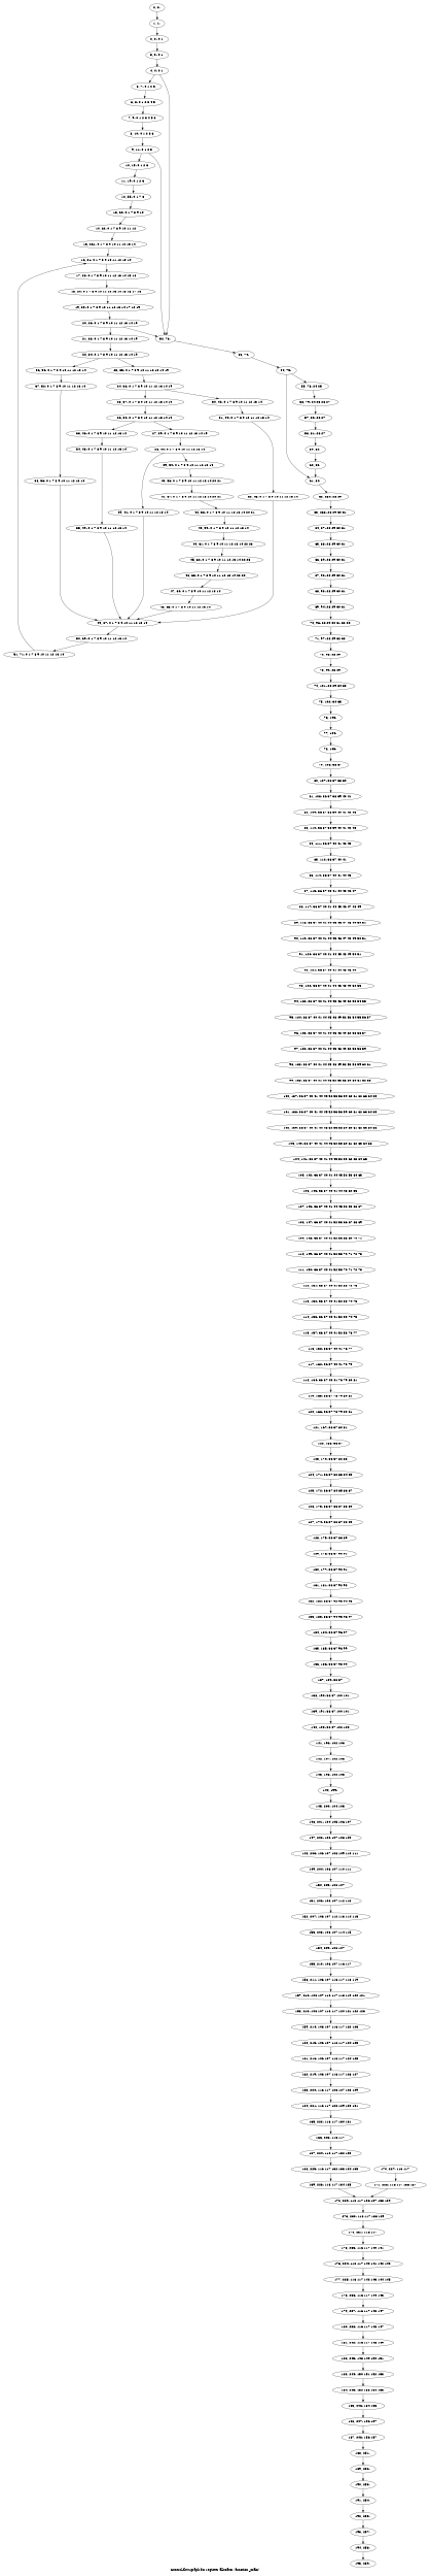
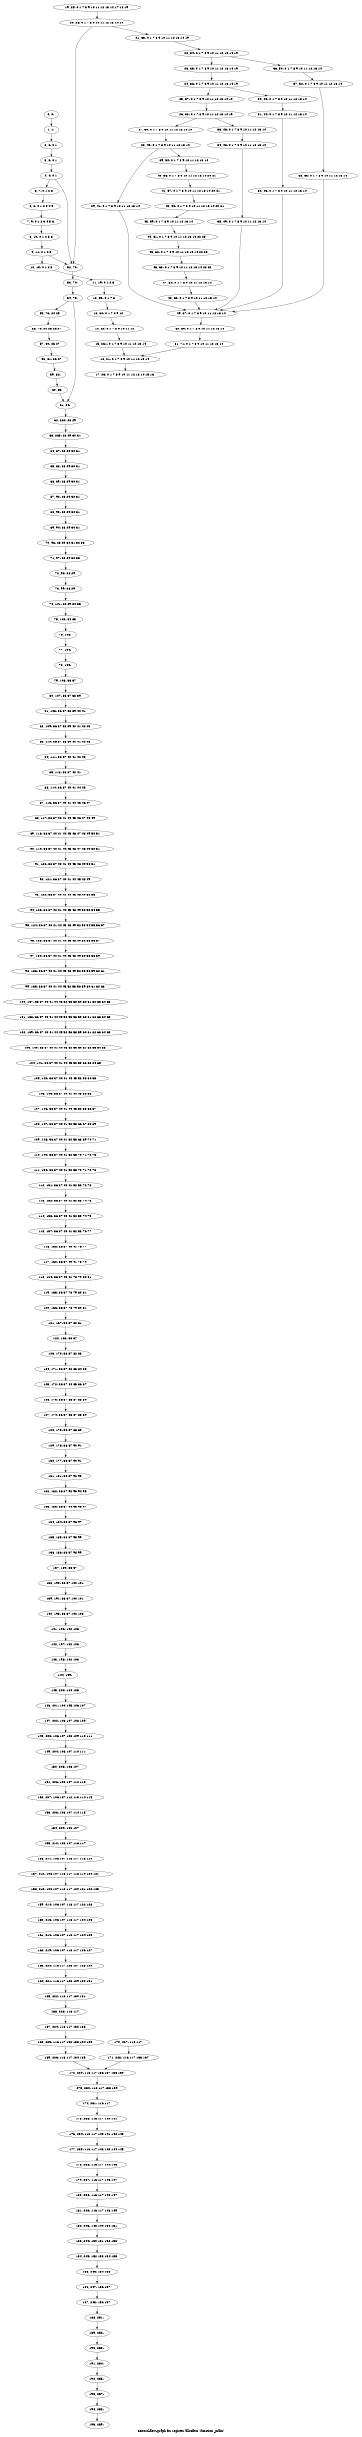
  digraph {
    label="Control-flow-graph for register allocator (function _main)"
    n1 [label="0, 0: "]
    n2 [label="1, 1: "]
    n3 [label="2, 2: 0 1 "]
    n4 [label="3, 3: 0 1 "]
    n5 [label="4, 4: 0 1 "]
    n6 [label="5, 7: 0 1 2 3 "]
    n7 [label="52, 73: "]
    n8 [label="6, 8: 0 1 2 3 4 5 "]
    n9 [label="53, 74: "]
    n10 [label="7, 9: 0 1 2 3 4 5 6 "]
    n11 [label="8, 10: 0 1 2 3 6 "]
    n12 [label="9, 11: 0 1 2 3 "]
    n13 [label="10, 15: 0 1 2 3 "]
    n14 [label="11, 19: 0 1 2 3 "]
    n15 [label="12, 55: 0 1 7 8 "]
    n16 [label="13, 60: 0 1 7 8 9 10 "]
    n17 [label="14, 22: 0 1 7 8 9 10 11 12 "]
    n18 [label="15, 261: 0 1 7 8 9 10 11 12 13 14 "]
    n19 [label="16, 21: 0 1 7 8 9 10 11 12 13 14 "]
    n20 [label="17, 23: 0 1 7 8 9 10 11 12 13 14 15 16 "]
-   n21 [label="18, 24: 0 1 7 8 9 10 11 12 13 14 15 16 17 18 "]
    n22 [label="19, 25: 0 1 7 8 9 10 11 12 13 14 17 18 19 "]
    n23 [label="20, 26: 0 1 7 8 9 10 11 12 13 14 19 "]
    n24 [label="21, 33: 0 1 7 8 9 10 11 12 13 14 19 "]
    n25 [label="22, 34: 0 1 7 8 9 10 11 12 13 14 19 "]
    n26 [label="23, 35: 0 1 7 8 9 10 11 12 13 14 19 "]
    n27 [label="36, 50: 0 1 7 8 9 10 11 12 13 14 "]
    n28 [label="24, 36: 0 1 7 8 9 10 11 12 13 14 19 "]
    n29 [label="37, 52: 0 1 7 8 9 10 11 12 13 14 "]
    n30 [label="25, 37: 0 1 7 8 9 10 11 12 13 14 19 "]
    n31 [label="30, 42: 0 1 7 8 9 10 11 12 13 14 "]
    n32 [label="26, 38: 0 1 7 8 9 10 11 12 13 14 19 "]
    n33 [label="31, 44: 0 1 7 8 9 10 11 12 13 14 "]
    n34 [label="27, 39: 0 1 7 8 9 10 11 12 13 14 19 "]
    n35 [label="33, 46: 0 1 7 8 9 10 11 12 13 14 "]
    n36 [label="28, 40: 0 1 7 8 9 10 11 12 13 14 "]
    n37 [label="34, 48: 0 1 7 8 9 10 11 12 13 14 "]
    n38 [label="29, 41: 0 1 7 8 9 10 11 12 13 14 "]
    n39 [label="39, 54: 0 1 7 8 9 10 11 12 13 14 "]
    n40 [label="49, 67: 0 1 7 8 9 10 11 12 13 14 "]
    n41 [label="40, 56: 0 1 7 8 9 10 11 12 13 14 20 21 "]
    n42 [label="50, 69: 0 1 7 8 9 10 11 12 13 14 "]
    n43 [label="32, 45: 0 1 7 8 9 10 11 12 13 14 "]
    n44 [label="35, 49: 0 1 7 8 9 10 11 12 13 14 "]
    n45 [label="38, 53: 0 1 7 8 9 10 11 12 13 14 "]
    n46 [label="41, 57: 0 1 7 8 9 10 11 12 13 14 20 21 "]
    n47 [label="42, 58: 0 1 7 8 9 10 11 12 13 14 20 21 "]
    n48 [label="43, 59: 0 1 7 8 9 10 11 12 13 14 "]
    n49 [label="44, 61: 0 1 7 8 9 10 11 12 13 14 22 23 "]
    n50 [label="45, 62: 0 1 7 8 9 10 11 12 13 14 22 23 "]
    n51 [label="46, 63: 0 1 7 8 9 10 11 12 13 14 22 23 "]
    n52 [label="47, 64: 0 1 7 8 9 10 11 12 13 14 "]
    n53 [label="48, 65: 0 1 7 8 9 10 11 12 13 14 "]
    n54 [label="51, 71: 0 1 7 8 9 10 11 12 13 14 "]
    n55 [label="54, 75: "]
    n56 [label="55, 78: 24 25 "]
    n57 [label="61, 84: "]
    n58 [label="56, 79: 24 25 26 27 "]
    n59 [label="62, 264: 28 29 "]
    n60 [label="57, 80: 26 27 "]
    n61 [label="58, 81: 26 27 "]
    n62 [label="59, 82: "]
    n63 [label="60, 83: "]
    n64 [label="63, 265: 28 29 30 31 "]
    n65 [label="64, 87: 28 29 30 31 "]
    n66 [label="65, 88: 28 29 30 31 "]
    n67 [label="66, 89: 28 29 30 31 "]
    n68 [label="67, 92: 28 29 30 31 "]
    n69 [label="68, 93: 28 29 30 31 "]
    n70 [label="69, 94: 28 29 30 31 "]
    n71 [label="70, 96: 28 29 30 31 32 33 "]
    n72 [label="71, 97: 28 29 32 33 "]
    n73 [label="72, 98: 28 29 "]
    n74 [label="73, 99: 28 29 "]
    n75 [label="74, 101: 28 29 34 35 "]
    n76 [label="75, 102: 34 35 "]
    n77 [label="76, 103: "]
    n78 [label="77, 104: "]
    n79 [label="78, 105: "]
    n80 [label="79, 106: 36 37 "]
    n81 [label="80, 107: 36 37 38 39 "]
    n82 [label="81, 108: 36 37 38 39 40 41 "]
    n83 [label="82, 109: 36 37 38 39 40 41 42 43 "]
    n84 [label="83, 110: 36 37 38 39 40 41 42 43 "]
    n85 [label="84, 111: 36 37 40 41 42 43 "]
    n86 [label="85, 112: 36 37 40 41 "]
    n87 [label="86, 114: 36 37 40 41 44 45 "]
    n88 [label="87, 115: 36 37 40 41 44 45 46 47 "]
    n89 [label="88, 117: 36 37 40 41 44 45 46 47 48 49 "]
    n90 [label="89, 118: 36 37 40 41 44 45 46 47 48 49 50 51 "]
    n91 [label="90, 119: 36 37 40 41 44 45 46 47 48 49 50 51 "]
    n92 [label="91, 120: 36 37 40 41 44 45 48 49 50 51 "]
    n93 [label="92, 121: 36 37 40 41 44 45 48 49 "]
    n94 [label="93, 122: 36 37 40 41 44 45 48 49 52 53 "]
    n95 [label="94, 123: 36 37 40 41 44 45 48 49 52 53 54 55 "]
    n96 [label="95, 124: 36 37 40 41 44 45 48 49 52 53 54 55 56 57 "]
    n97 [label="96, 125: 36 37 40 41 44 45 48 49 52 53 56 57 "]
    n98 [label="97, 130: 36 37 40 41 44 45 48 49 52 53 58 59 "]
    n99 [label="98, 133: 36 37 40 41 44 45 48 49 52 53 58 59 60 61 "]
    n100 [label="99, 135: 36 37 40 41 44 45 52 53 58 59 60 61 62 63 "]
    n101 [label="100, 137: 36 37 40 41 44 45 52 53 58 59 60 61 62 63 64 65 "]
    n102 [label="101, 138: 36 37 40 41 44 45 52 53 58 59 60 61 62 63 64 65 "]
    n103 [label="102, 139: 36 37 40 41 44 45 52 53 58 59 60 61 62 63 64 65 "]
    n104 [label="103, 140: 36 37 40 41 44 45 52 53 60 61 62 63 64 65 "]
    n105 [label="104, 141: 36 37 40 41 44 45 52 53 62 63 64 65 "]
    n106 [label="105, 142: 36 37 40 41 44 45 52 53 64 65 "]
    n107 [label="106, 143: 36 37 40 41 44 45 52 53 "]
    n108 [label="107, 146: 36 37 40 41 44 45 52 53 66 67 "]
    n109 [label="108, 147: 36 37 40 41 52 53 66 67 68 69 "]
    n110 [label="109, 148: 36 37 40 41 52 53 68 69 70 71 "]
    n111 [label="110, 149: 36 37 40 41 52 53 70 71 72 73 "]
    n112 [label="111, 150: 36 37 40 41 52 53 70 71 72 73 "]
    n113 [label="112, 151: 36 37 40 41 52 53 72 73 "]
    n114 [label="113, 152: 36 37 40 41 52 53 74 75 "]
    n115 [label="114, 153: 36 37 40 41 52 53 74 75 "]
    n116 [label="115, 157: 36 37 40 41 52 53 76 77 "]
    n117 [label="116, 158: 36 37 40 41 76 77 "]
    n118 [label="117, 162: 36 37 40 41 78 79 "]
    n119 [label="118, 164: 36 37 40 41 78 79 80 81 "]
    n120 [label="119, 165: 36 37 78 79 80 81 "]
    n121 [label="120, 166: 36 37 78 79 80 81 "]
    n122 [label="121, 167: 36 37 80 81 "]
    n123 [label="122, 168: 36 37 "]
    n124 [label="123, 170: 36 37 82 83 "]
    n125 [label="124, 171: 36 37 82 83 84 85 "]
    n126 [label="125, 172: 36 37 84 85 86 87 "]
    n127 [label="126, 173: 36 37 86 87 88 89 "]
    n128 [label="127, 174: 36 37 86 87 88 89 "]
    n129 [label="128, 175: 36 37 88 89 "]
    n130 [label="129, 176: 36 37 90 91 "]
    n131 [label="130, 177: 36 37 90 91 "]
    n132 [label="131, 181: 36 37 92 93 "]
    n133 [label="132, 182: 36 37 92 93 94 95 "]
    n134 [label="133, 183: 36 37 94 95 96 97 "]
    n135 [label="134, 184: 36 37 96 97 "]
    n136 [label="135, 185: 36 37 98 99 "]
    n137 [label="136, 186: 36 37 98 99 "]
    n138 [label="137, 189: 36 37 "]
    n139 [label="138, 190: 36 37 100 101 "]
    n140 [label="139, 191: 36 37 100 101 "]
    n141 [label="140, 195: 36 37 102 103 "]
    n142 [label="141, 196: 102 103 "]
    n143 [label="142, 197: 102 103 "]
    n144 [label="143, 198: 102 103 "]
    n145 [label="144, 199: "]
    n146 [label="145, 200: 104 105 "]
    n147 [label="146, 201: 104 105 106 107 "]
    n148 [label="147, 202: 106 107 108 109 "]
    n149 [label="148, 203: 106 107 108 109 110 111 "]
    n150 [label="149, 204: 106 107 110 111 "]
    n151 [label="150, 205: 106 107 "]
    n152 [label="151, 206: 106 107 112 113 "]
    n153 [label="152, 207: 106 107 112 113 114 115 "]
    n154 [label="153, 208: 106 107 114 115 "]
    n155 [label="154, 209: 106 107 "]
    n156 [label="155, 210: 106 107 116 117 "]
    n157 [label="156, 211: 106 107 116 117 118 119 "]
    n158 [label="157, 212: 106 107 116 117 118 119 120 121 "]
    n159 [label="158, 213: 106 107 116 117 120 121 122 123 "]
    n160 [label="159, 214: 106 107 116 117 122 123 "]
    n161 [label="160, 215: 106 107 116 117 124 125 "]
    n162 [label="161, 216: 106 107 116 117 124 125 "]
    n163 [label="162, 219: 106 107 116 117 126 127 "]
    n164 [label="163, 220: 116 117 126 127 128 129 "]
    n165 [label="164, 221: 116 117 128 129 130 131 "]
    n166 [label="165, 222: 116 117 130 131 "]
    n167 [label="166, 223: 116 117 "]
    n168 [label="167, 224: 116 117 132 133 "]
    n169 [label="168, 225: 116 117 132 133 134 135 "]
    n170 [label="169, 226: 116 117 134 135 "]
    n171 [label="172, 229: 116 117 136 137 138 139 "]
    n172 [label="170, 227: 116 117 "]
    n173 [label="171, 228: 116 117 136 137 "]
    n174 [label="273, 230: 116 117 138 139"]
    n175 [label="174, 231: 116 117 "]
    n176 [label="175, 233: 116 117 140 141 "]
    n177 [label="176, 234: 116 117 140 141 142 143 "]
    n178 [label="177, 235: 116 117 142 143 144 145 "]
    n179 [label="178, 236: 116 117 144 145 "]
    n180 [label="179, 237: 116 117 146 147 "]
    n181 [label="180, 238: 116 117 146 147 "]
    n182 [label="181, 242: 116 117 148 149 "]
    n183 [label="182, 243: 148 149 150 151 "]
    n184 [label="183, 244: 150 151 152 153 "]
    n185 [label="184, 245: 152 153 154 155 "]
    n186 [label="185, 246: 154 155 "]
    n187 [label="186, 247: 156 157 "]
    n188 [label="187, 248: 156 157 "]
    n189 [label="188, 251: "]
    n190 [label="189, 252: "]
    n191 [label="190, 253: "]
    n192 [label="191, 254: "]
    n193 [label="192, 255: "]
    n194 [label="193, 257: "]
    n195 [label="194, 258: "]
    n196 [label="195, 259: "]
    n1 -> n2
    n2 -> n3
    n3 -> n4
    n4 -> n5
    n5 -> n6
    n5 -> n7
    n6 -> n8
    n7 -> n9
    n8 -> n10
    n9 -> n55
    n10 -> n11
    n11 -> n12
    n12 -> n7
    n12 -> n13
    n13 -> n14
    n14 -> n15
    n15 -> n16
    n16 -> n17
    n17 -> n18
    n18 -> n19
    n19 -> n20
-   n20 -> n21
-   n21 -> n22
    n22 -> n23
    n23 -> n7
    n23 -> n24
    n24 -> n25
    n25 -> n26
    n25 -> n27
    n26 -> n28
    n27 -> n29
    n28 -> n30
    n28 -> n31
    n29 -> n45
    n30 -> n32
    n31 -> n33
    n32 -> n34
    n32 -> n35
    n33 -> n43
    n34 -> n36
    n35 -> n37
    n36 -> n38
    n36 -> n39
    n37 -> n44
    n38 -> n40
    n39 -> n41
    n40 -> n42
    n41 -> n46
    n42 -> n54
    n43 -> n40
    n44 -> n40
    n45 -> n40
    n46 -> n47
    n47 -> n48
    n48 -> n49
    n49 -> n50
    n50 -> n51
    n51 -> n52
    n52 -> n53
    n53 -> n40
    n54 -> n19
    n55 -> n56
    n55 -> n57
    n56 -> n58
    n57 -> n59
    n58 -> n60
    n59 -> n64
    n60 -> n61
    n61 -> n62
    n62 -> n63
    n63 -> n57
    n64 -> n65
    n65 -> n66
    n66 -> n67
    n67 -> n68
    n68 -> n69
    n69 -> n70
    n70 -> n71
    n71 -> n72
    n72 -> n73
    n73 -> n74
    n74 -> n75
    n75 -> n76
    n76 -> n77
    n77 -> n78
    n78 -> n79
    n79 -> n80
    n80 -> n81
    n81 -> n82
    n82 -> n83
    n83 -> n84
    n84 -> n85
    n85 -> n86
    n86 -> n87
    n87 -> n88
    n88 -> n89
    n89 -> n90
    n90 -> n91
    n91 -> n92
    n92 -> n93
    n93 -> n94
    n94 -> n95
    n95 -> n96
    n96 -> n97
    n97 -> n98
    n98 -> n99
    n99 -> n100
    n100 -> n101
    n101 -> n102
    n102 -> n103
    n103 -> n104
    n104 -> n105
    n105 -> n106
    n106 -> n107
    n107 -> n108
    n108 -> n109
    n109 -> n110
    n110 -> n111
    n111 -> n112
    n112 -> n113
    n113 -> n114
    n114 -> n115
    n115 -> n116
    n116 -> n117
    n117 -> n118
    n118 -> n119
    n119 -> n120
    n120 -> n121
    n121 -> n122
    n122 -> n123
    n123 -> n124
    n124 -> n125
    n125 -> n126
    n126 -> n127
    n127 -> n128
    n128 -> n129
    n129 -> n130
    n130 -> n131
    n131 -> n132
    n132 -> n133
    n133 -> n134
    n134 -> n135
    n135 -> n136
    n136 -> n137
    n137 -> n138
    n138 -> n139
    n139 -> n140
    n140 -> n141
    n141 -> n142
    n142 -> n143
    n143 -> n144
    n144 -> n145
    n145 -> n146
    n146 -> n147
    n147 -> n148
    n148 -> n149
    n149 -> n150
    n150 -> n151
    n151 -> n152
    n152 -> n153
    n153 -> n154
    n154 -> n155
    n155 -> n156
    n156 -> n157
    n157 -> n158
    n158 -> n159
    n159 -> n160
    n160 -> n161
    n161 -> n162
    n162 -> n163
    n163 -> n164
    n164 -> n165
    n165 -> n166
    n166 -> n167
    n167 -> n168
    n168 -> n169
    n169 -> n170
    n170 -> n171
    n171 -> n174
    n172 -> n173
    n173 -> n171
    n174 -> n175
    n175 -> n176
    n176 -> n177
    n177 -> n178
    n178 -> n179
    n179 -> n180
    n180 -> n181
    n181 -> n182
    n182 -> n183
    n183 -> n184
    n184 -> n185
    n185 -> n186
    n186 -> n187
    n187 -> n188
    n188 -> n189
    n189 -> n190
    n190 -> n191
    n191 -> n192
    n192 -> n193
    n193 -> n194
    n194 -> n195
    n195 -> n196
  }
